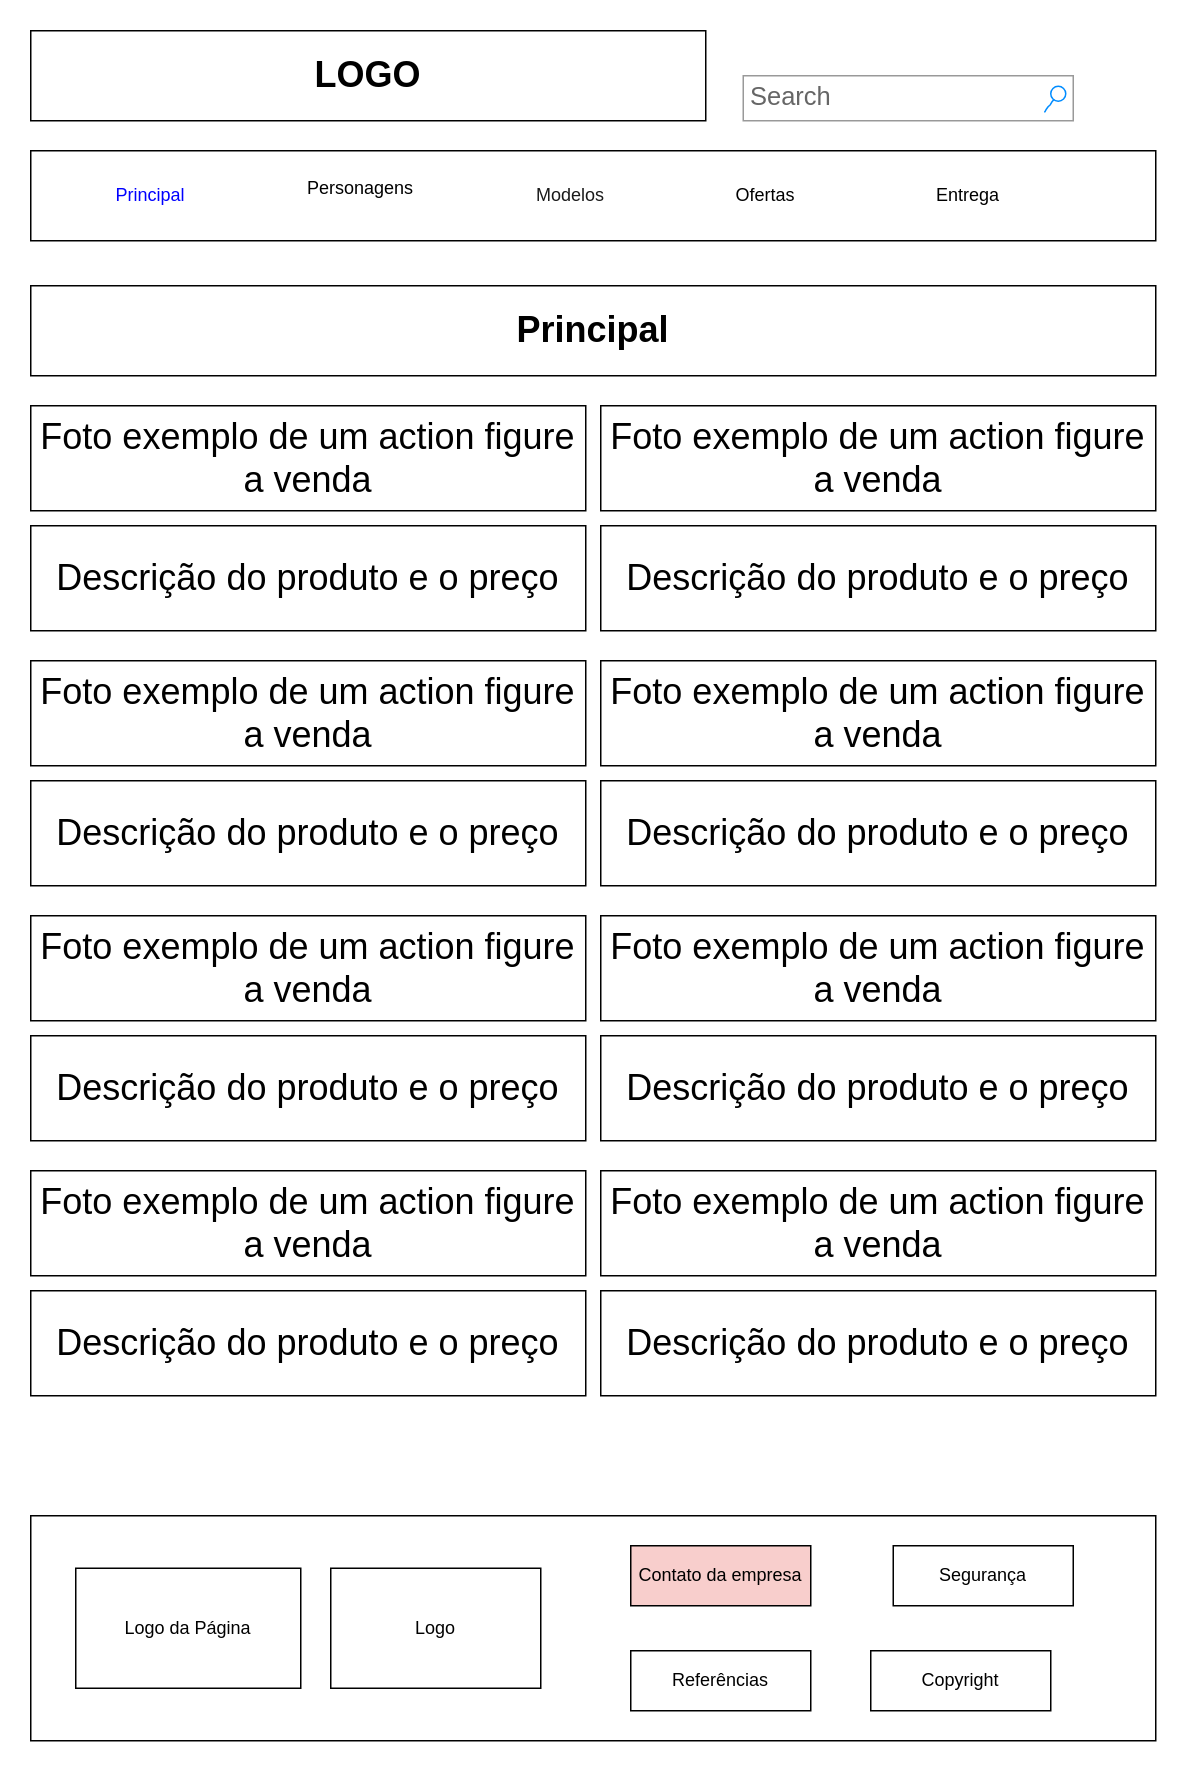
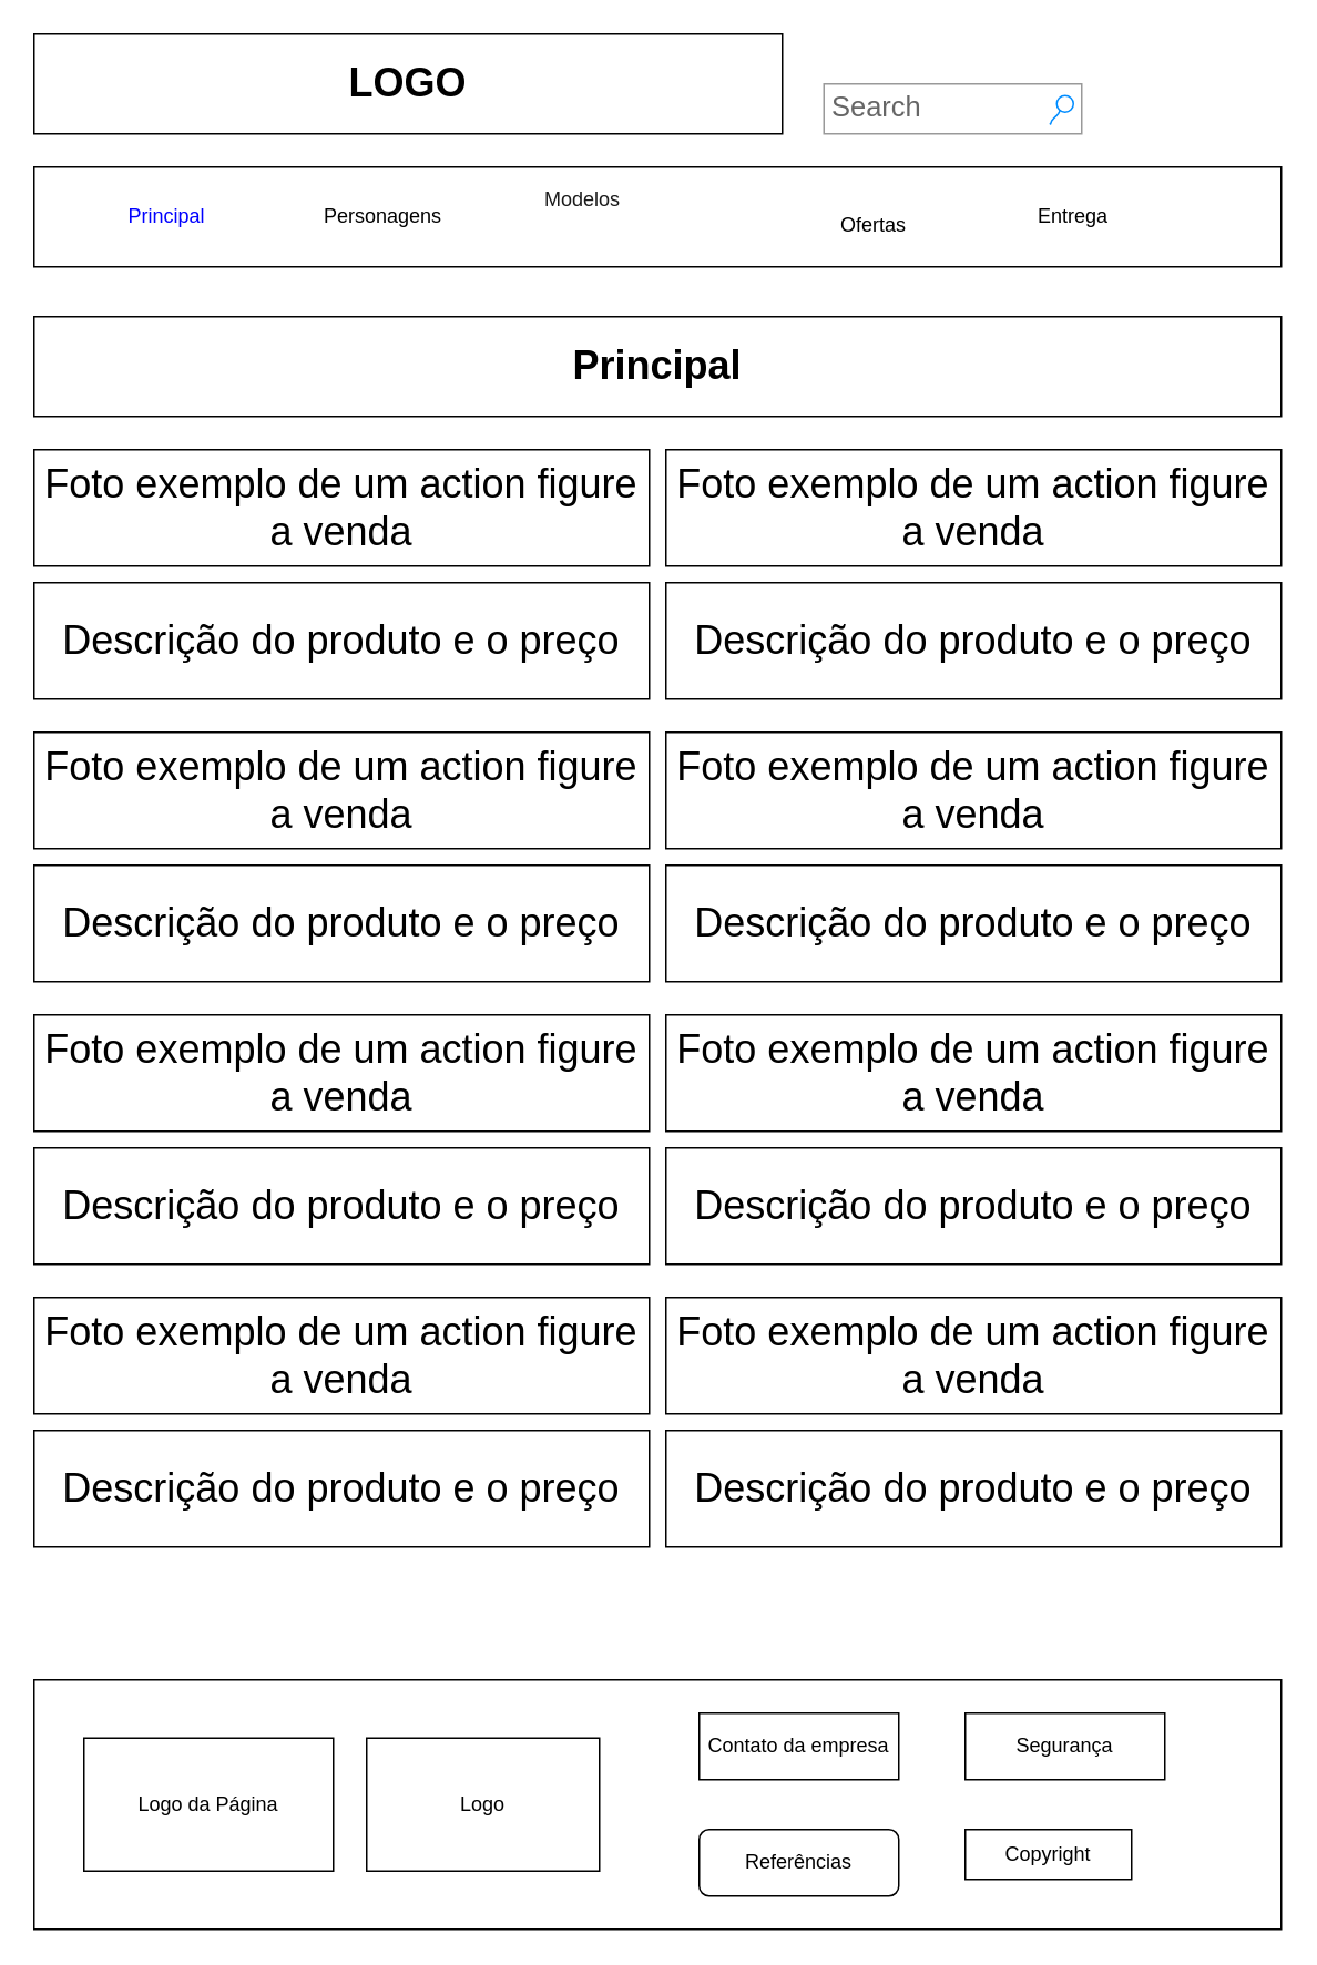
  <mxCell id="0" />
  <mxCell id="1" parent="0" />
  <mxCell id="2" value="&lt;h1&gt;LOGO&lt;/h1&gt;" style="rounded=0;whiteSpace=wrap;html=1;" vertex="1" parent="1"><mxGeometry x="20" y="20" width="450" height="60" as="geometry" /></mxCell>
  <mxCell id="3" value="" style="rounded=0;whiteSpace=wrap;html=1;" vertex="1" parent="1"><mxGeometry x="20" y="1010" width="750" height="150" as="geometry" /></mxCell>
  <mxCell id="4" value="Logo da Página" style="rounded=0;whiteSpace=wrap;html=1;" vertex="1" parent="1"><mxGeometry x="50" y="1045" width="150" height="80" as="geometry" /></mxCell>
  <mxCell id="5" value="Logo" style="rounded=0;whiteSpace=wrap;html=1;" vertex="1" parent="1"><mxGeometry x="220" y="1045" width="140" height="80" as="geometry" /></mxCell>
- <mxCell id="6" value="Contato da empresa" style="rounded=0;whiteSpace=wrap;html=1;fillColor=#f8cecc;" vertex="1" parent="1"><mxGeometry x="420" y="1030" width="120" height="40" as="geometry" /></mxCell>
- <mxCell id="7" value="Segurança" style="rounded=0;whiteSpace=wrap;html=1;" vertex="1" parent="1"><mxGeometry x="595" y="1030" width="120" height="40" as="geometry" /></mxCell>
- <mxCell id="8" value="Referências" style="rounded=0;whiteSpace=wrap;html=1;" vertex="1" parent="1"><mxGeometry x="420" y="1100" width="120" height="40" as="geometry" /></mxCell>
- <mxCell id="9" value="Copyright" style="rounded=0;whiteSpace=wrap;html=1;" vertex="1" parent="1"><mxGeometry x="580" y="1100" width="120" height="40" as="geometry" /></mxCell>
- <mxCell id="10" value="Search" style="strokeWidth=1;shadow=0;dashed=0;align=center;html=1;shape=mxgraph.mockup.forms.searchBox;strokeColor=#999999;mainText=;strokeColor2=#008cff;fontColor=#666666;fontSize=17;align=left;spacingLeft=3;rounded=0;labelBackgroundColor=none;comic=1;" vertex="1" parent="1"><mxGeometry x="495" y="50" width="220" height="30" as="geometry" /></mxCell>
+ <mxCell id="6" value="Contato da empresa" style="rounded=0;whiteSpace=wrap;html=1;" vertex="1" parent="1"><mxGeometry x="420" y="1030" width="120" height="40" as="geometry" /></mxCell>
+ <mxCell id="7" value="Segurança" style="rounded=0;whiteSpace=wrap;html=1;" vertex="1" parent="1"><mxGeometry x="580" y="1030" width="120" height="40" as="geometry" /></mxCell>
+ <mxCell id="8" value="Referências" style="whiteSpace=wrap;html=1;rounded=1;" vertex="1" parent="1"><mxGeometry x="420" y="1100" width="120" height="40" as="geometry" /></mxCell>
+ <mxCell id="9" value="Copyright" style="rounded=0;whiteSpace=wrap;html=1;" vertex="1" parent="1"><mxGeometry x="580" y="1100" width="100" height="30" as="geometry" /></mxCell>
+ <mxCell id="10" value="Search" style="strokeWidth=1;shadow=0;dashed=0;align=center;html=1;shape=mxgraph.mockup.forms.searchBox;strokeColor=#999999;mainText=;strokeColor2=#008cff;fontColor=#666666;fontSize=17;align=left;spacingLeft=3;rounded=0;labelBackgroundColor=none;comic=1;" vertex="1" parent="1"><mxGeometry x="495" y="50" width="155" height="30" as="geometry" /></mxCell>
  <mxCell id="11" value="" style="rounded=0;whiteSpace=wrap;html=1;" vertex="1" parent="1"><mxGeometry x="20" y="100" width="750" height="60" as="geometry" /></mxCell>
  <mxCell id="12" value="&lt;font color=&quot;#0000FF&quot;&gt;Principal&lt;/font&gt;" style="text;html=1;strokeColor=none;fillColor=none;align=center;verticalAlign=middle;whiteSpace=wrap;rounded=0;" vertex="1" parent="1"><mxGeometry x="50" y="115" width="100" height="30" as="geometry" /></mxCell>
- <mxCell id="13" value="Personagens" style="text;html=1;strokeColor=none;fillColor=none;align=center;verticalAlign=middle;whiteSpace=wrap;rounded=0;" vertex="1" parent="1"><mxGeometry x="190" y="110" width="100" height="30" as="geometry" /></mxCell>
- <mxCell id="14" value="&lt;font color=&quot;#1A1A1A&quot;&gt;Modelos&lt;/font&gt;" style="text;html=1;strokeColor=none;fillColor=none;align=center;verticalAlign=middle;whiteSpace=wrap;rounded=0;fontColor=#4C40FF;" vertex="1" parent="1"><mxGeometry x="330" y="115" width="100" height="30" as="geometry" /></mxCell>
- <mxCell id="15" value="Ofertas" style="text;html=1;strokeColor=none;fillColor=none;align=center;verticalAlign=middle;whiteSpace=wrap;rounded=0;" vertex="1" parent="1"><mxGeometry x="460" y="115" width="100" height="30" as="geometry" /></mxCell>
+ <mxCell id="13" value="Personagens" style="text;html=1;strokeColor=none;fillColor=none;align=center;verticalAlign=middle;whiteSpace=wrap;rounded=0;" vertex="1" parent="1"><mxGeometry x="180" y="115" width="100" height="30" as="geometry" /></mxCell>
+ <mxCell id="14" value="&lt;font color=&quot;#1A1A1A&quot;&gt;Modelos&lt;/font&gt;" style="text;html=1;strokeColor=none;fillColor=none;align=center;verticalAlign=middle;whiteSpace=wrap;rounded=0;fontColor=#4C40FF;" vertex="1" parent="1"><mxGeometry x="300" y="105" width="100" height="30" as="geometry" /></mxCell>
+ <mxCell id="15" value="Ofertas" style="text;html=1;strokeColor=none;fillColor=none;align=center;verticalAlign=middle;whiteSpace=wrap;rounded=0;" vertex="1" parent="1"><mxGeometry x="475" y="120" width="100" height="30" as="geometry" /></mxCell>
  <mxCell id="16" value="Entrega" style="text;html=1;strokeColor=none;fillColor=none;align=center;verticalAlign=middle;whiteSpace=wrap;rounded=0;" vertex="1" parent="1"><mxGeometry x="595" y="115" width="100" height="30" as="geometry" /></mxCell>
  <mxCell id="17" value="&lt;font style=&quot;font-size: 24px&quot;&gt;Foto exemplo de um action figure a venda&lt;/font&gt;" style="rounded=0;whiteSpace=wrap;html=1;" vertex="1" parent="1"><mxGeometry x="20" y="270" width="370" height="70" as="geometry" /></mxCell>
  <mxCell id="18" value="&lt;font style=&quot;font-size: 24px&quot;&gt;Foto exemplo de um action figure a venda&lt;/font&gt;" style="rounded=0;whiteSpace=wrap;html=1;" vertex="1" parent="1"><mxGeometry x="400" y="270" width="370" height="70" as="geometry" /></mxCell>
  <mxCell id="19" value="Descrição do produto e o preço " style="rounded=0;whiteSpace=wrap;html=1;fontSize=24;" vertex="1" parent="1"><mxGeometry x="20" y="350" width="370" height="70" as="geometry" /></mxCell>
  <mxCell id="20" value="Descrição do produto e o preço " style="rounded=0;whiteSpace=wrap;html=1;fontSize=24;" vertex="1" parent="1"><mxGeometry x="400" y="350" width="370" height="70" as="geometry" /></mxCell>
  <mxCell id="21" value="&lt;h1&gt;Principal&lt;/h1&gt;" style="rounded=0;whiteSpace=wrap;html=1;" vertex="1" parent="1"><mxGeometry x="20" y="190" width="750" height="60" as="geometry" /></mxCell>
  <mxCell id="22" value="&lt;font style=&quot;font-size: 24px&quot;&gt;Foto exemplo de um action figure a venda&lt;/font&gt;" style="rounded=0;whiteSpace=wrap;html=1;" vertex="1" parent="1"><mxGeometry x="20" y="440" width="370" height="70" as="geometry" /></mxCell>
  <mxCell id="23" value="&lt;font style=&quot;font-size: 24px&quot;&gt;Foto exemplo de um action figure a venda&lt;/font&gt;" style="rounded=0;whiteSpace=wrap;html=1;" vertex="1" parent="1"><mxGeometry x="400" y="440" width="370" height="70" as="geometry" /></mxCell>
  <mxCell id="24" value="Descrição do produto e o preço " style="rounded=0;whiteSpace=wrap;html=1;fontSize=24;" vertex="1" parent="1"><mxGeometry x="20" y="520" width="370" height="70" as="geometry" /></mxCell>
  <mxCell id="25" value="Descrição do produto e o preço " style="rounded=0;whiteSpace=wrap;html=1;fontSize=24;" vertex="1" parent="1"><mxGeometry x="400" y="520" width="370" height="70" as="geometry" /></mxCell>
  <mxCell id="26" value="&lt;font style=&quot;font-size: 24px&quot;&gt;Foto exemplo de um action figure a venda&lt;/font&gt;" style="rounded=0;whiteSpace=wrap;html=1;" vertex="1" parent="1"><mxGeometry x="20" y="610" width="370" height="70" as="geometry" /></mxCell>
  <mxCell id="27" value="&lt;font style=&quot;font-size: 24px&quot;&gt;Foto exemplo de um action figure a venda&lt;/font&gt;" style="rounded=0;whiteSpace=wrap;html=1;" vertex="1" parent="1"><mxGeometry x="400" y="610" width="370" height="70" as="geometry" /></mxCell>
  <mxCell id="28" value="Descrição do produto e o preço " style="rounded=0;whiteSpace=wrap;html=1;fontSize=24;" vertex="1" parent="1"><mxGeometry x="20" y="690" width="370" height="70" as="geometry" /></mxCell>
  <mxCell id="29" value="Descrição do produto e o preço " style="rounded=0;whiteSpace=wrap;html=1;fontSize=24;" vertex="1" parent="1"><mxGeometry x="400" y="690" width="370" height="70" as="geometry" /></mxCell>
  <mxCell id="30" value="&lt;font style=&quot;font-size: 24px&quot;&gt;Foto exemplo de um action figure a venda&lt;/font&gt;" style="rounded=0;whiteSpace=wrap;html=1;" vertex="1" parent="1"><mxGeometry x="20" y="780" width="370" height="70" as="geometry" /></mxCell>
  <mxCell id="31" value="&lt;font style=&quot;font-size: 24px&quot;&gt;Foto exemplo de um action figure a venda&lt;/font&gt;" style="rounded=0;whiteSpace=wrap;html=1;" vertex="1" parent="1"><mxGeometry x="400" y="780" width="370" height="70" as="geometry" /></mxCell>
  <mxCell id="32" value="Descrição do produto e o preço " style="rounded=0;whiteSpace=wrap;html=1;fontSize=24;" vertex="1" parent="1"><mxGeometry x="20" y="860" width="370" height="70" as="geometry" /></mxCell>
  <mxCell id="33" value="Descrição do produto e o preço " style="rounded=0;whiteSpace=wrap;html=1;fontSize=24;" vertex="1" parent="1"><mxGeometry x="400" y="860" width="370" height="70" as="geometry" /></mxCell>
